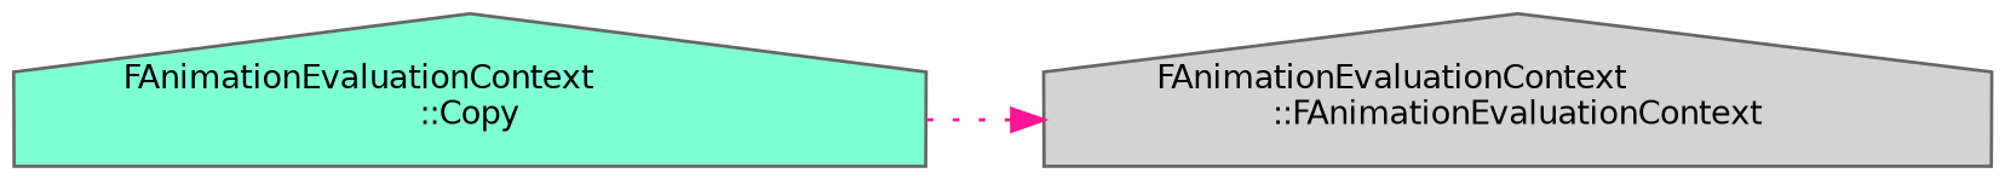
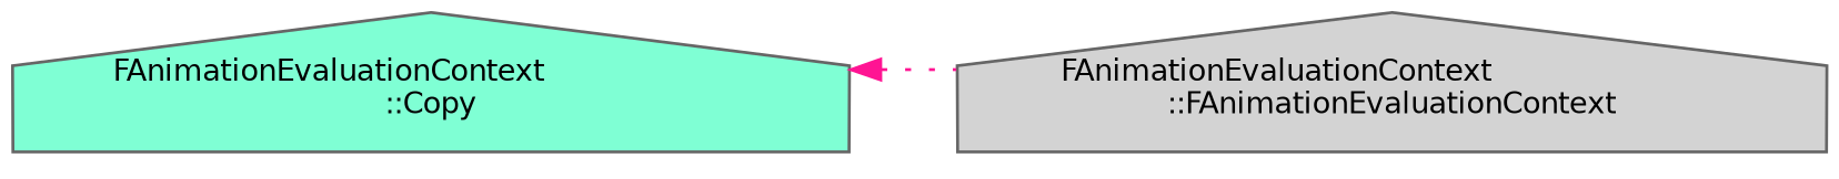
  digraph {
    rankdir=RL
    node [fontname=Helvetica fontsize=10 shape=house style=filled]
    n1 [color=gray40 fillcolor=lightgrey fontcolor=black height=0.2 label="FAnimationEvaluationContext\l::FAnimationEvaluationContext" width=0.4]
    n2 [color=grey40 fillcolor=aquamarine height=0.2 label="FAnimationEvaluationContext\l::Copy" width=0.4]
-   n1 -> n2 [color=deeppink dir=back fontname=Helvetica fontsize=10 labelfontname=Helvetica labelfontsize=10 style=dotted]
+   n2 -> n1 [color=deeppink dir=back fontname=Helvetica fontsize=10 labelfontname=Helvetica labelfontsize=10 style=dotted]
  }
